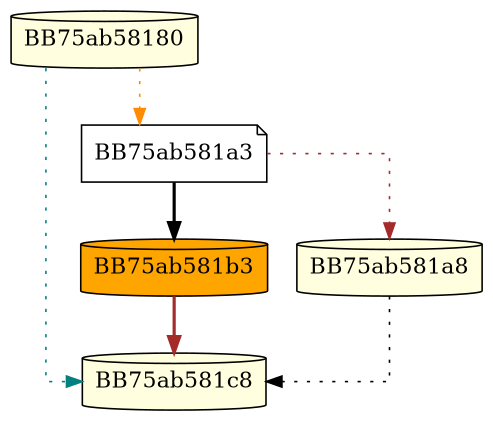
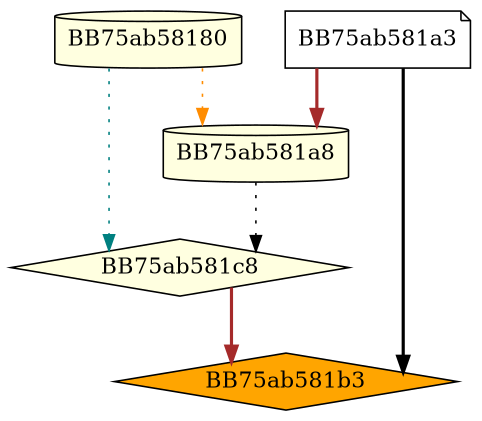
  digraph {
    splines=ortho
    node [fillcolor=lightyellow shape=cylinder style=filled]
    edge [color=black style=dotted]
    BB75ab58180
-   BB75ab581c8
+   BB75ab581c8 [shape=diamond]
    BB75ab581a3 [fillcolor=white shape=note]
-   BB75ab581b3 [fillcolor=orange]
+   BB75ab581b3 [fillcolor=orange shape=diamond]
    BB75ab581a8
    BB75ab58180 -> BB75ab581c8 [color=teal]
-   BB75ab58180 -> BB75ab581a3 [color=darkorange]
+   BB75ab58180 -> BB75ab581a8 [color=darkorange]
    BB75ab581a3 -> BB75ab581b3 [style=bold]
-   BB75ab581a3 -> BB75ab581a8 [color=brown]
-   BB75ab581b3 -> BB75ab581c8 [color=brown style=bold]
+   BB75ab581a3 -> BB75ab581a8 [color=brown style=bold]
+   BB75ab581c8 -> BB75ab581b3 [color=brown style=bold]
    BB75ab581a8 -> BB75ab581c8
  }
